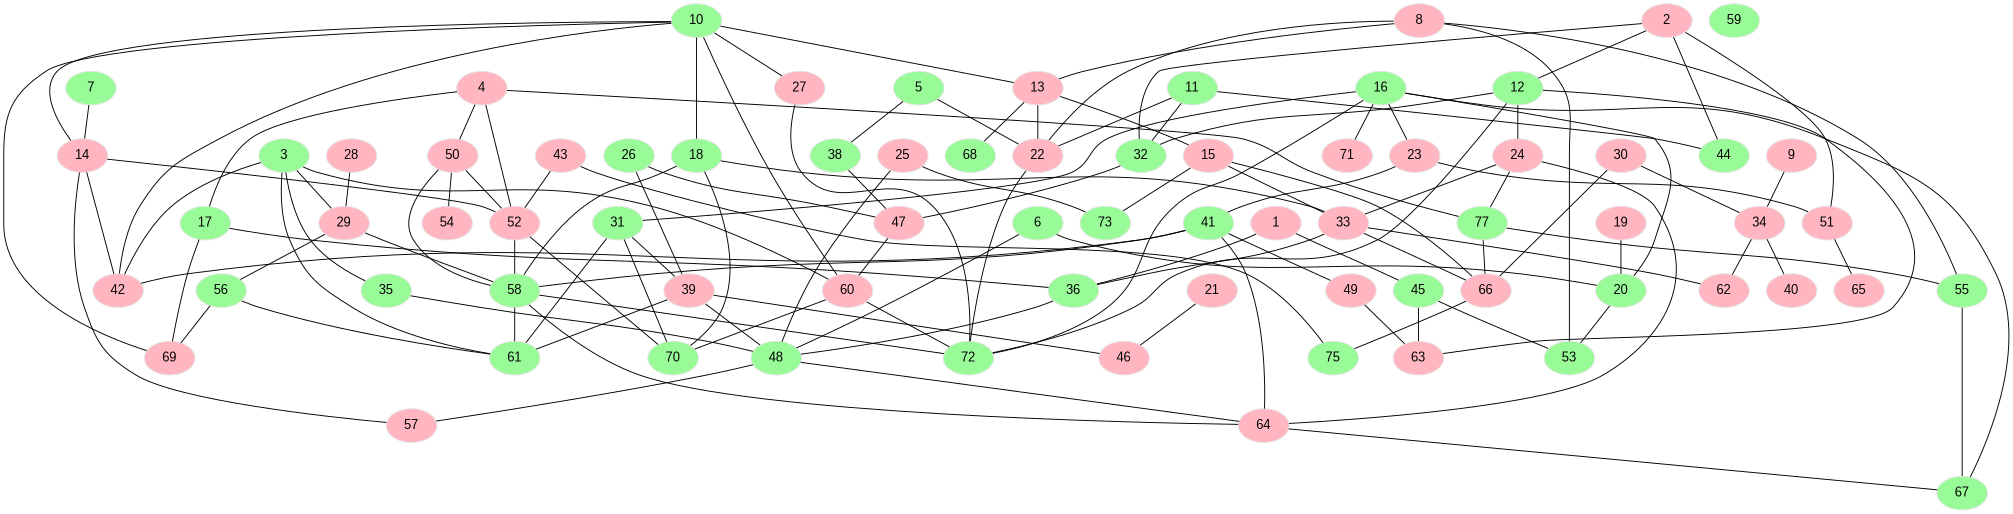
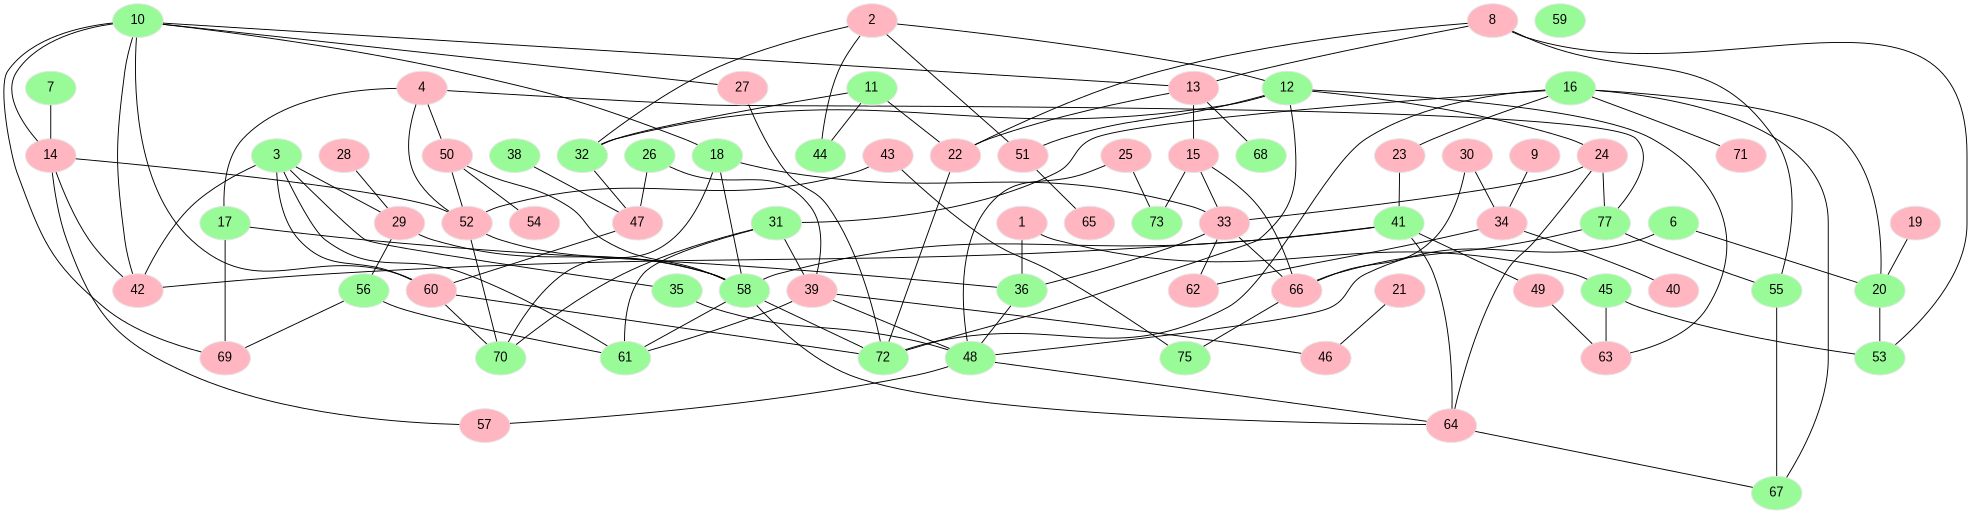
  graph {
    fontname="Liberation Sans"
    node [color=gray90 fillcolor=lightpink fontname="Liberation Sans" style=filled]
    edge [fontname="Liberation Sans"]
    36 [fillcolor=palegreen]
    1
    45 [fillcolor=palegreen]
    48 [fillcolor=palegreen]
    53 [fillcolor=palegreen]
    63
    12 [fillcolor=palegreen]
    2
    32 [fillcolor=palegreen]
    44 [fillcolor=palegreen]
    51
    24
    72 [fillcolor=palegreen]
    47
    65
    3 [fillcolor=palegreen]
    29
    35 [fillcolor=palegreen]
    42
    60
    61 [fillcolor=palegreen]
    58 [fillcolor=palegreen]
    56 [fillcolor=palegreen]
    70 [fillcolor=palegreen]
    17 [fillcolor=palegreen]
    4
    n27 [fillcolor=palegreen label=77]
    50
    52
    69
    55 [fillcolor=palegreen]
    66
    54
-   5 [fillcolor=palegreen]
    22
    38 [fillcolor=palegreen]
    6 [fillcolor=palegreen]
    20 [fillcolor=palegreen]
    57
    64
    7 [fillcolor=palegreen]
    14
    8
    13
    15
    68 [fillcolor=palegreen]
    67 [fillcolor=palegreen]
    9
    34
    62
    40
    10 [fillcolor=palegreen]
    18 [fillcolor=palegreen]
    27
    33
    11 [fillcolor=palegreen]
    73 [fillcolor=palegreen]
    75 [fillcolor=palegreen]
    16 [fillcolor=palegreen]
    23
    31 [fillcolor=palegreen]
    71
    41 [fillcolor=palegreen]
    39
    19
    21
    46
    49
    25
    26 [fillcolor=palegreen]
    28
    30
    43
    59 [fillcolor=palegreen]
    36 -- 48
    1 -- 36
    1 -- 45
    45 -- 53
    45 -- 63
    48 -- 57
    48 -- 64
    12 -- 63
    12 -- 32
-   23 -- 51
+   12 -- 51
    12 -- 24
    12 -- 72
    2 -- 12
    2 -- 32
    2 -- 44
    2 -- 51
    32 -- 47
    51 -- 65
    24 -- n27
    24 -- 64
    24 -- 33
    47 -- 60
    3 -- 29
    3 -- 35
    3 -- 42
    3 -- 60
    3 -- 61
    29 -- 58
    29 -- 56
    35 -- 48
    60 -- 72
    60 -- 70
    58 -- 72
    58 -- 61
    58 -- 64
    56 -- 61
    56 -- 69
    17 -- 36
    17 -- 69
    4 -- 17
    4 -- n27
    4 -- 50
    4 -- 52
    n27 -- 55
    n27 -- 66
    50 -- 58
    50 -- 52
    50 -- 54
    52 -- 58
    52 -- 70
    55 -- 67
    66 -- 75
-   5 -- 22
-   5 -- 38
    22 -- 72
    38 -- 47
    6 -- 48
    6 -- 20
    20 -- 53
    64 -- 67
    7 -- 14
    14 -- 42
    14 -- 52
    14 -- 57
    8 -- 53
    8 -- 55
    8 -- 22
    8 -- 13
    13 -- 22
    13 -- 15
    13 -- 68
    15 -- 66
    15 -- 33
    15 -- 73
    9 -- 34
    34 -- 62
    34 -- 40
    10 -- 42
    10 -- 60
    10 -- 69
    10 -- 14
    10 -- 13
    10 -- 18
    10 -- 27
    18 -- 58
    18 -- 70
    18 -- 33
    27 -- 72
    33 -- 36
    33 -- 66
    33 -- 62
    11 -- 32
    11 -- 44
    11 -- 22
    16 -- 72
    16 -- 20
    16 -- 67
    16 -- 23
    16 -- 31
    16 -- 71
    23 -- 41
    31 -- 61
    31 -- 70
    31 -- 39
    41 -- 42
    41 -- 58
    41 -- 64
    41 -- 49
    39 -- 48
    39 -- 61
    39 -- 46
    19 -- 20
    21 -- 46
    49 -- 63
    25 -- 48
    25 -- 73
    26 -- 47
    26 -- 39
    28 -- 29
    30 -- 66
    30 -- 34
    43 -- 52
    43 -- 75
  }
